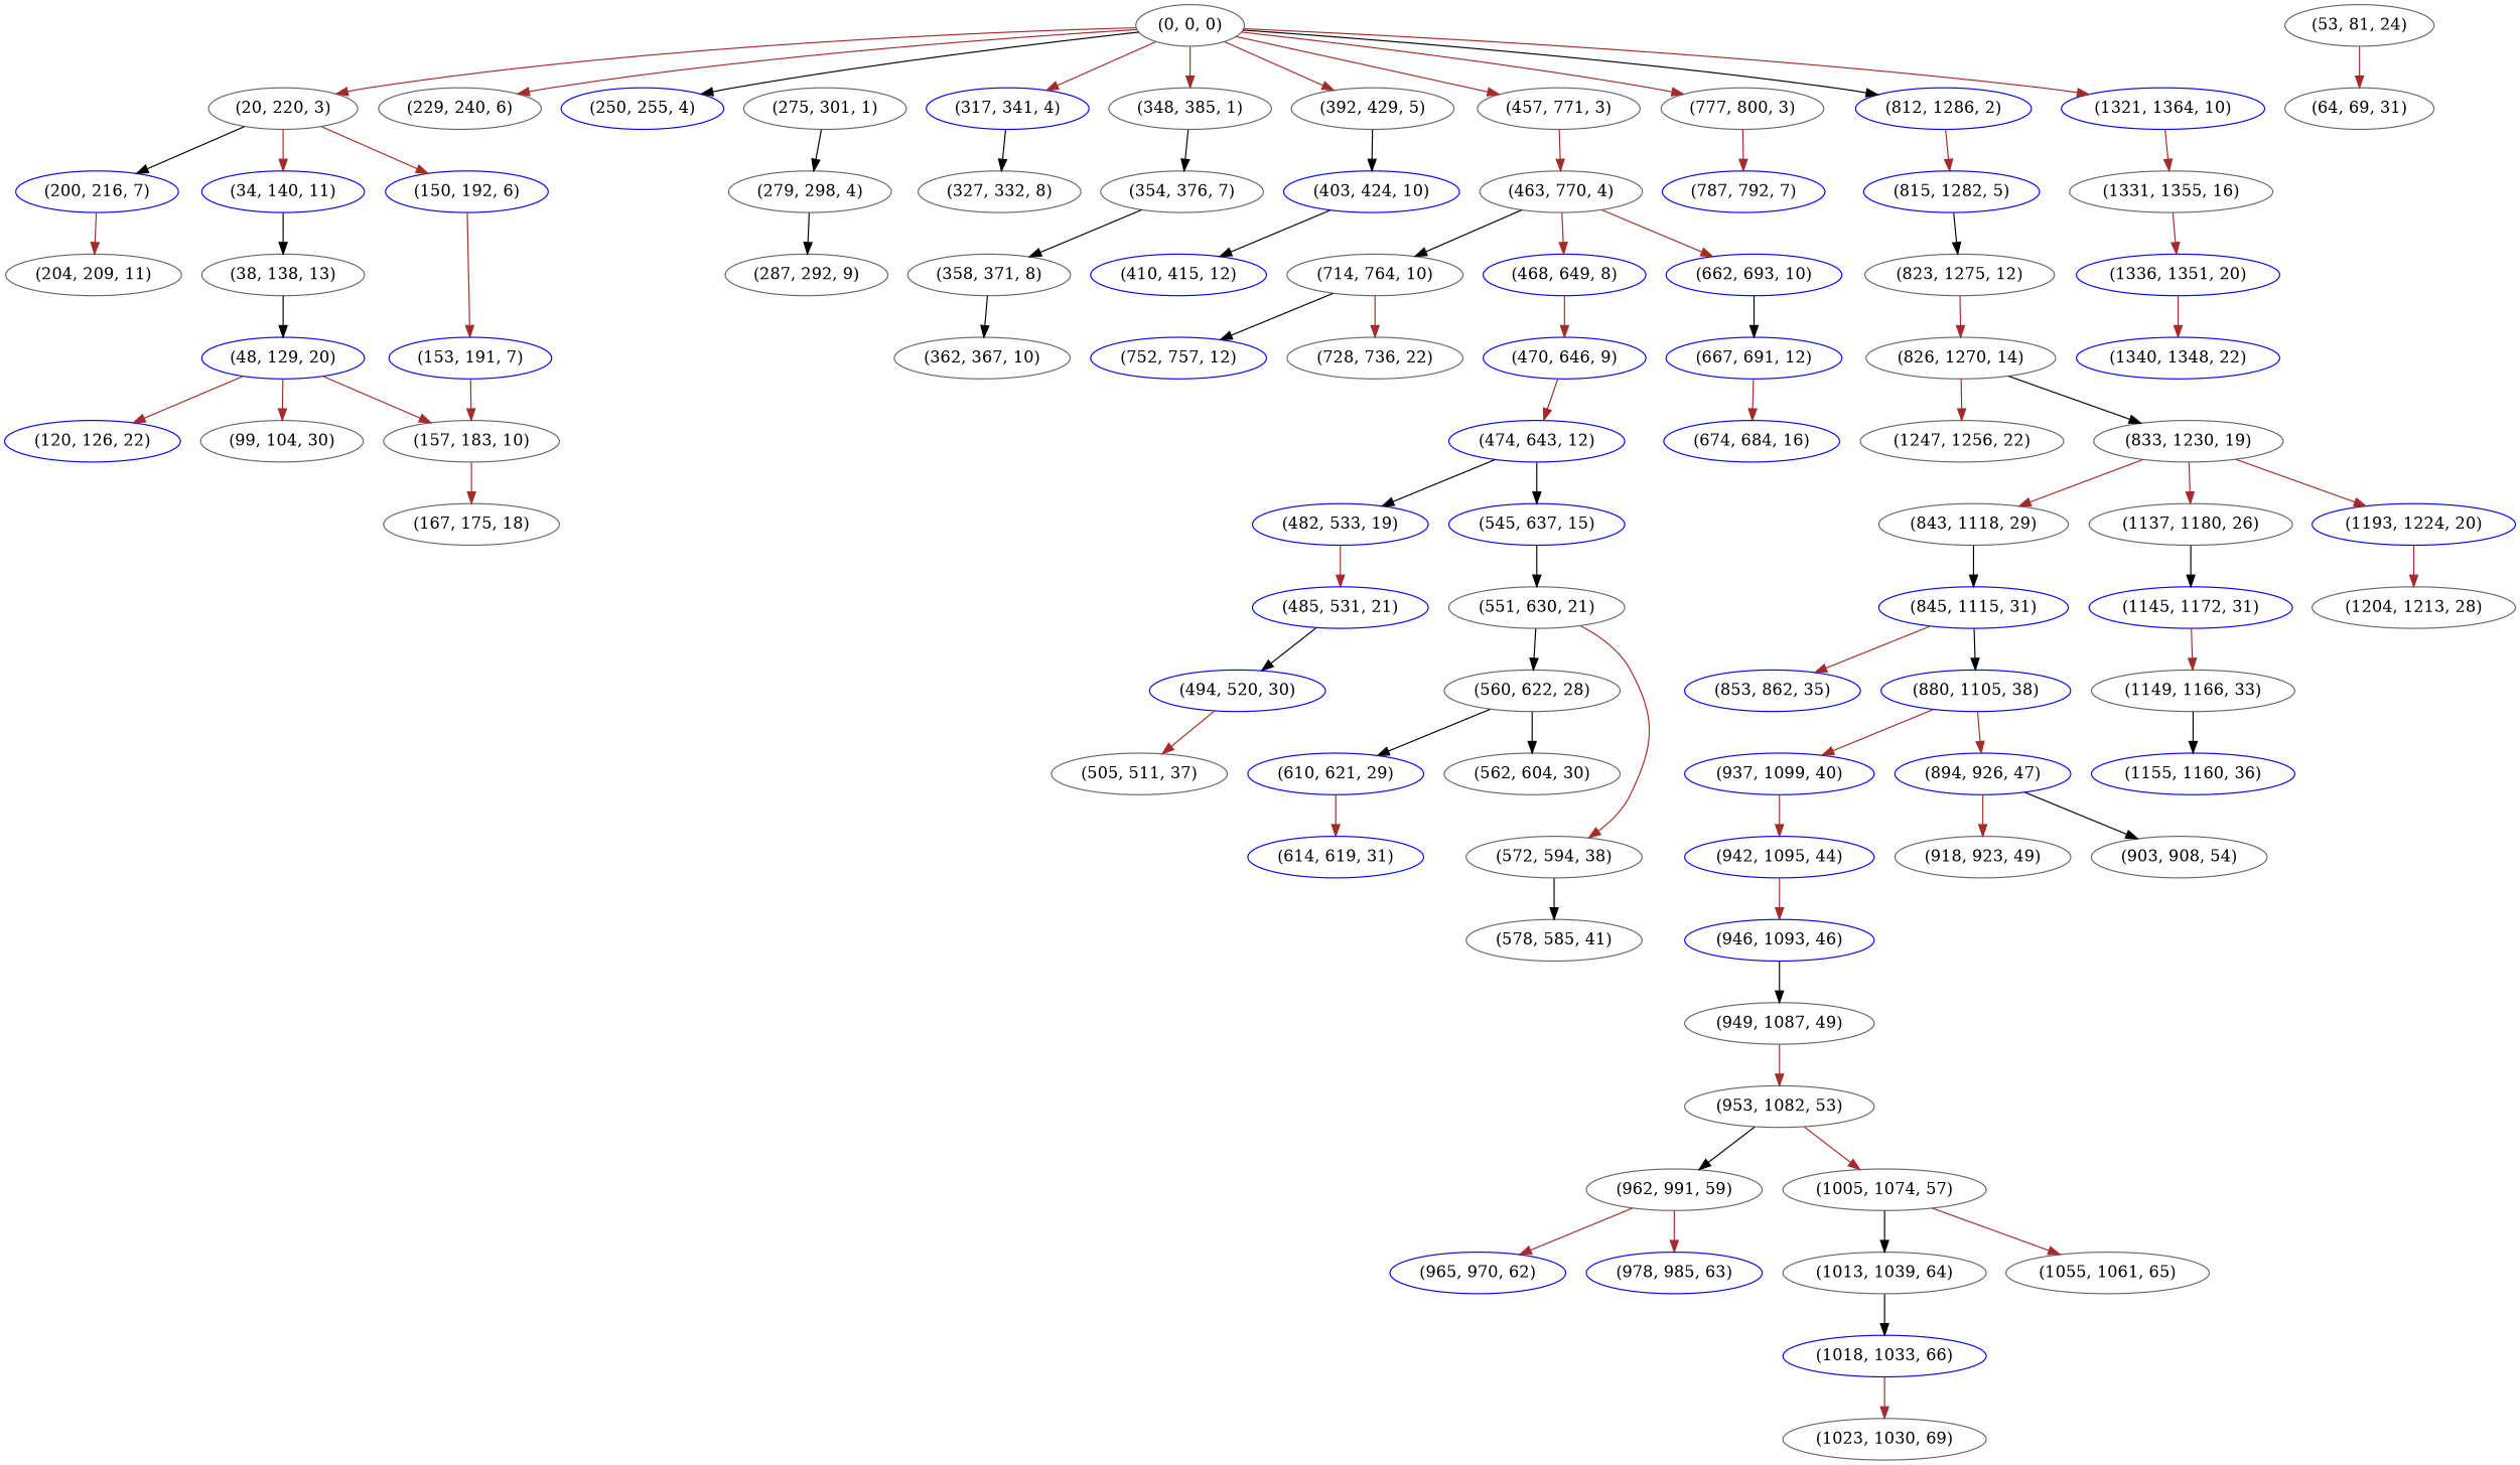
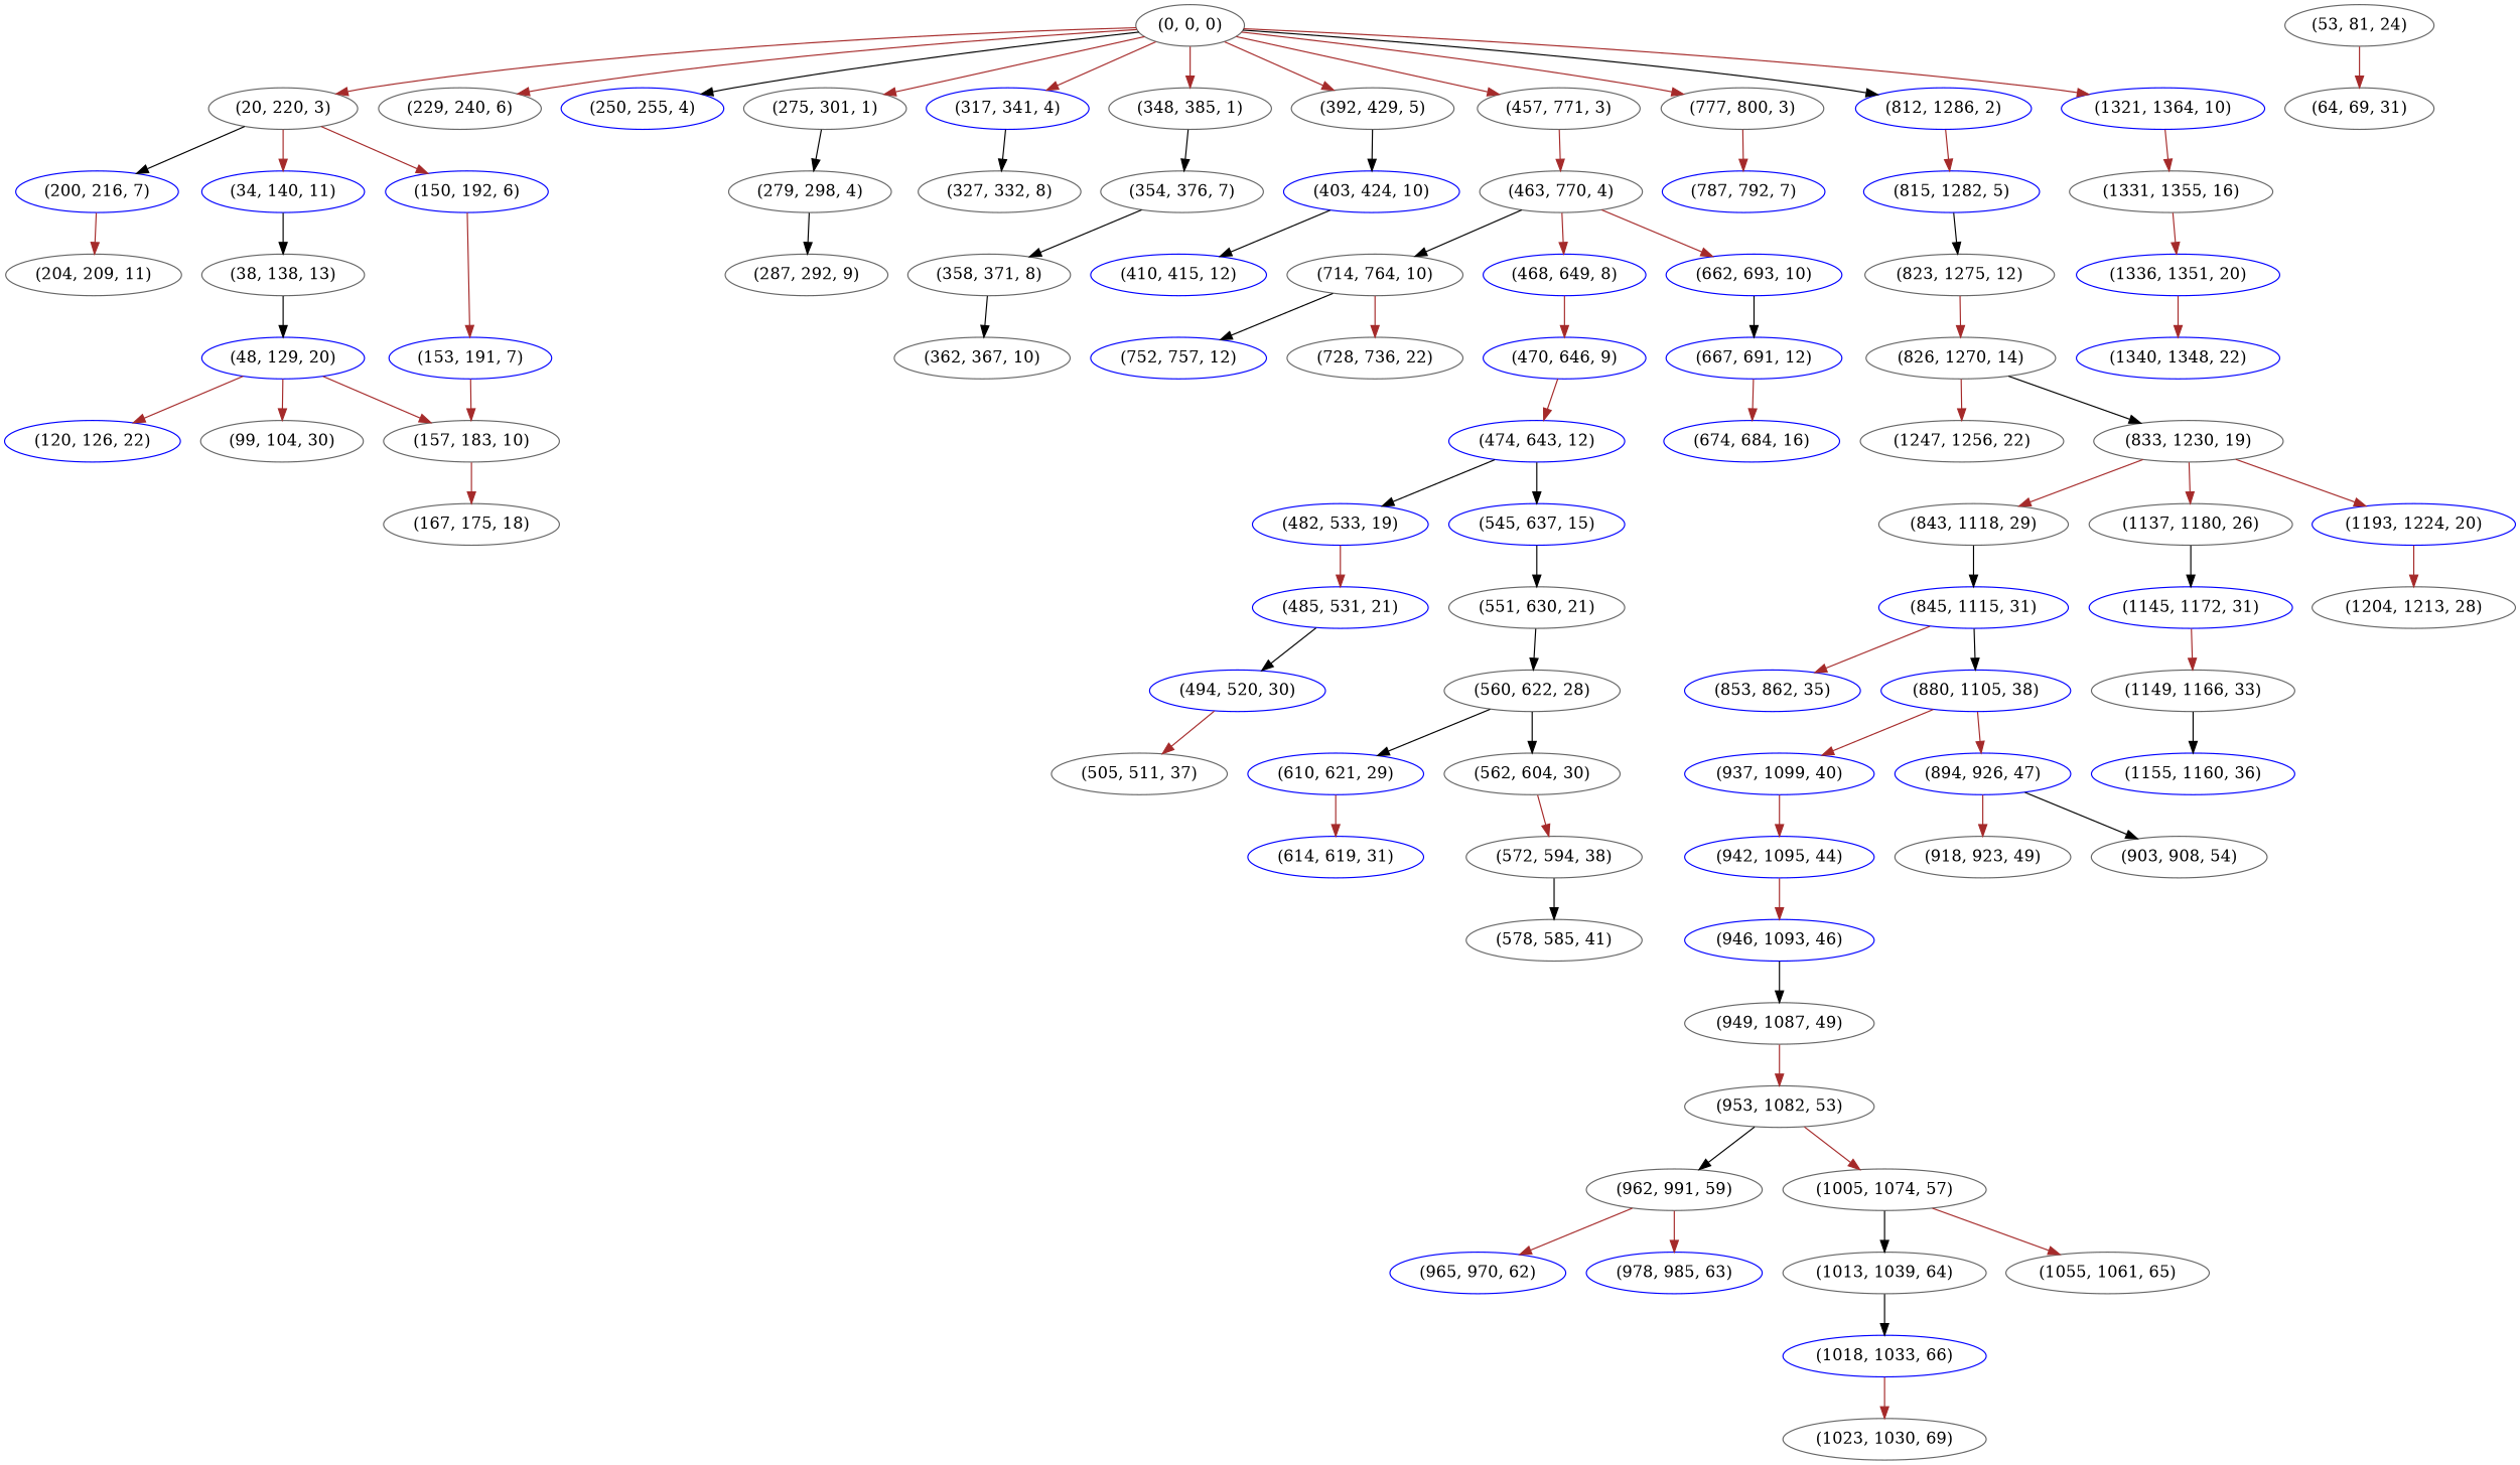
  digraph {
    node [color=gray40]
    edge [color=brown]
    "(0, 0, 0)"
    "(20, 220, 3)"
    "(229, 240, 6)"
    "(250, 255, 4)" [color=blue]
    "(275, 301, 1)"
    "(317, 341, 4)" [color=blue]
    "(348, 385, 1)"
    "(392, 429, 5)"
    "(457, 771, 3)"
    "(777, 800, 3)"
    "(812, 1286, 2)" [color=blue]
    "(1321, 1364, 10)" [color=blue]
    "(34, 140, 11)" [color=blue]
    "(150, 192, 6)" [color=blue]
    "(200, 216, 7)" [color=blue]
    "(279, 298, 4)"
    "(327, 332, 8)"
    "(354, 376, 7)"
    "(403, 424, 10)" [color=blue]
    "(463, 770, 4)"
    "(787, 792, 7)" [color=blue]
    "(815, 1282, 5)" [color=blue]
    "(1331, 1355, 16)"
    "(38, 138, 13)"
    "(153, 191, 7)" [color=blue]
    "(204, 209, 11)"
    "(48, 129, 20)" [color=blue]
    "(99, 104, 30)"
    "(120, 126, 22)" [color=blue]
    "(157, 183, 10)"
    "(53, 81, 24)"
    "(64, 69, 31)"
    "(167, 175, 18)"
    "(287, 292, 9)"
    "(358, 371, 8)"
    "(362, 367, 10)"
    "(410, 415, 12)" [color=blue]
    "(468, 649, 8)" [color=blue]
    "(662, 693, 10)" [color=blue]
    "(714, 764, 10)"
    "(470, 646, 9)" [color=blue]
    "(667, 691, 12)" [color=blue]
    "(728, 736, 22)"
    "(752, 757, 12)" [color=blue]
    "(474, 643, 12)" [color=blue]
    "(482, 533, 19)" [color=blue]
    "(545, 637, 15)" [color=blue]
    "(485, 531, 21)" [color=blue]
    "(551, 630, 21)"
    "(494, 520, 30)" [color=blue]
    "(505, 511, 37)"
    "(560, 622, 28)"
    "(562, 604, 30)"
    "(610, 621, 29)" [color=blue]
    "(572, 594, 38)"
    "(614, 619, 31)" [color=blue]
    "(578, 585, 41)"
    "(674, 684, 16)" [color=blue]
    "(823, 1275, 12)"
    "(826, 1270, 14)"
    "(833, 1230, 19)"
    "(1247, 1256, 22)"
    "(843, 1118, 29)"
    "(1137, 1180, 26)"
    "(1193, 1224, 20)" [color=blue]
    "(845, 1115, 31)" [color=blue]
    "(1145, 1172, 31)" [color=blue]
    "(1204, 1213, 28)"
    "(853, 862, 35)" [color=blue]
    "(880, 1105, 38)" [color=blue]
    "(894, 926, 47)" [color=blue]
    "(937, 1099, 40)" [color=blue]
    "(903, 908, 54)"
    "(918, 923, 49)"
    "(942, 1095, 44)" [color=blue]
    "(946, 1093, 46)" [color=blue]
    "(949, 1087, 49)"
    "(953, 1082, 53)"
    "(962, 991, 59)"
    "(1005, 1074, 57)"
    "(965, 970, 62)" [color=blue]
    "(978, 985, 63)" [color=blue]
    "(1013, 1039, 64)"
    "(1055, 1061, 65)"
    "(1018, 1033, 66)" [color=blue]
    "(1023, 1030, 69)"
    "(1149, 1166, 33)"
    "(1155, 1160, 36)" [color=blue]
    "(1336, 1351, 20)" [color=blue]
    "(1340, 1348, 22)" [color=blue]
    "(0, 0, 0)" -> "(20, 220, 3)"
    "(0, 0, 0)" -> "(229, 240, 6)"
    "(0, 0, 0)" -> "(250, 255, 4)" [color=black]
+   "(0, 0, 0)" -> "(275, 301, 1)"
    "(0, 0, 0)" -> "(317, 341, 4)"
    "(0, 0, 0)" -> "(348, 385, 1)"
    "(0, 0, 0)" -> "(392, 429, 5)"
    "(0, 0, 0)" -> "(457, 771, 3)"
    "(0, 0, 0)" -> "(777, 800, 3)"
    "(0, 0, 0)" -> "(812, 1286, 2)" [color=black]
    "(0, 0, 0)" -> "(1321, 1364, 10)"
    "(20, 220, 3)" -> "(34, 140, 11)"
    "(20, 220, 3)" -> "(150, 192, 6)"
    "(20, 220, 3)" -> "(200, 216, 7)" [color=black]
    "(275, 301, 1)" -> "(279, 298, 4)" [color=black]
    "(317, 341, 4)" -> "(327, 332, 8)" [color=black]
    "(348, 385, 1)" -> "(354, 376, 7)" [color=black]
    "(392, 429, 5)" -> "(403, 424, 10)" [color=black]
    "(457, 771, 3)" -> "(463, 770, 4)"
    "(777, 800, 3)" -> "(787, 792, 7)"
    "(812, 1286, 2)" -> "(815, 1282, 5)"
    "(1321, 1364, 10)" -> "(1331, 1355, 16)"
    "(34, 140, 11)" -> "(38, 138, 13)" [color=black]
    "(150, 192, 6)" -> "(153, 191, 7)"
    "(200, 216, 7)" -> "(204, 209, 11)"
    "(279, 298, 4)" -> "(287, 292, 9)" [color=black]
    "(354, 376, 7)" -> "(358, 371, 8)" [color=black]
    "(403, 424, 10)" -> "(410, 415, 12)" [color=black]
    "(463, 770, 4)" -> "(468, 649, 8)"
    "(463, 770, 4)" -> "(662, 693, 10)"
    "(463, 770, 4)" -> "(714, 764, 10)" [color=black]
    "(815, 1282, 5)" -> "(823, 1275, 12)" [color=black]
    "(1331, 1355, 16)" -> "(1336, 1351, 20)"
    "(38, 138, 13)" -> "(48, 129, 20)" [color=black]
    "(153, 191, 7)" -> "(157, 183, 10)"
    "(48, 129, 20)" -> "(99, 104, 30)"
    "(48, 129, 20)" -> "(120, 126, 22)"
    "(48, 129, 20)" -> "(157, 183, 10)"
    "(157, 183, 10)" -> "(167, 175, 18)"
    "(53, 81, 24)" -> "(64, 69, 31)"
    "(358, 371, 8)" -> "(362, 367, 10)" [color=black]
    "(468, 649, 8)" -> "(470, 646, 9)"
    "(662, 693, 10)" -> "(667, 691, 12)" [color=black]
    "(714, 764, 10)" -> "(728, 736, 22)"
    "(714, 764, 10)" -> "(752, 757, 12)" [color=black]
    "(470, 646, 9)" -> "(474, 643, 12)"
    "(667, 691, 12)" -> "(674, 684, 16)"
    "(474, 643, 12)" -> "(482, 533, 19)" [color=black]
    "(474, 643, 12)" -> "(545, 637, 15)" [color=black]
    "(482, 533, 19)" -> "(485, 531, 21)"
    "(545, 637, 15)" -> "(551, 630, 21)" [color=black]
    "(485, 531, 21)" -> "(494, 520, 30)" [color=black]
    "(551, 630, 21)" -> "(560, 622, 28)" [color=black]
    "(494, 520, 30)" -> "(505, 511, 37)"
    "(560, 622, 28)" -> "(562, 604, 30)" [color=black]
    "(560, 622, 28)" -> "(610, 621, 29)" [color=black]
-   "(551, 630, 21)" -> "(572, 594, 38)"
+   "(562, 604, 30)" -> "(572, 594, 38)"
    "(610, 621, 29)" -> "(614, 619, 31)"
    "(572, 594, 38)" -> "(578, 585, 41)" [color=black]
    "(823, 1275, 12)" -> "(826, 1270, 14)"
    "(826, 1270, 14)" -> "(833, 1230, 19)" [color=black]
    "(826, 1270, 14)" -> "(1247, 1256, 22)"
    "(833, 1230, 19)" -> "(843, 1118, 29)"
    "(833, 1230, 19)" -> "(1137, 1180, 26)"
    "(833, 1230, 19)" -> "(1193, 1224, 20)"
    "(843, 1118, 29)" -> "(845, 1115, 31)" [color=black]
    "(1137, 1180, 26)" -> "(1145, 1172, 31)" [color=black]
    "(1193, 1224, 20)" -> "(1204, 1213, 28)"
    "(845, 1115, 31)" -> "(853, 862, 35)"
    "(845, 1115, 31)" -> "(880, 1105, 38)" [color=black]
    "(1145, 1172, 31)" -> "(1149, 1166, 33)"
    "(880, 1105, 38)" -> "(894, 926, 47)"
    "(880, 1105, 38)" -> "(937, 1099, 40)"
    "(894, 926, 47)" -> "(903, 908, 54)" [color=black]
    "(894, 926, 47)" -> "(918, 923, 49)"
    "(937, 1099, 40)" -> "(942, 1095, 44)"
    "(942, 1095, 44)" -> "(946, 1093, 46)"
    "(946, 1093, 46)" -> "(949, 1087, 49)" [color=black]
    "(949, 1087, 49)" -> "(953, 1082, 53)"
    "(953, 1082, 53)" -> "(962, 991, 59)" [color=black]
    "(953, 1082, 53)" -> "(1005, 1074, 57)"
    "(962, 991, 59)" -> "(965, 970, 62)"
    "(962, 991, 59)" -> "(978, 985, 63)"
    "(1005, 1074, 57)" -> "(1013, 1039, 64)" [color=black]
    "(1005, 1074, 57)" -> "(1055, 1061, 65)"
    "(1013, 1039, 64)" -> "(1018, 1033, 66)" [color=black]
    "(1018, 1033, 66)" -> "(1023, 1030, 69)"
    "(1149, 1166, 33)" -> "(1155, 1160, 36)" [color=black]
    "(1336, 1351, 20)" -> "(1340, 1348, 22)"
  }
